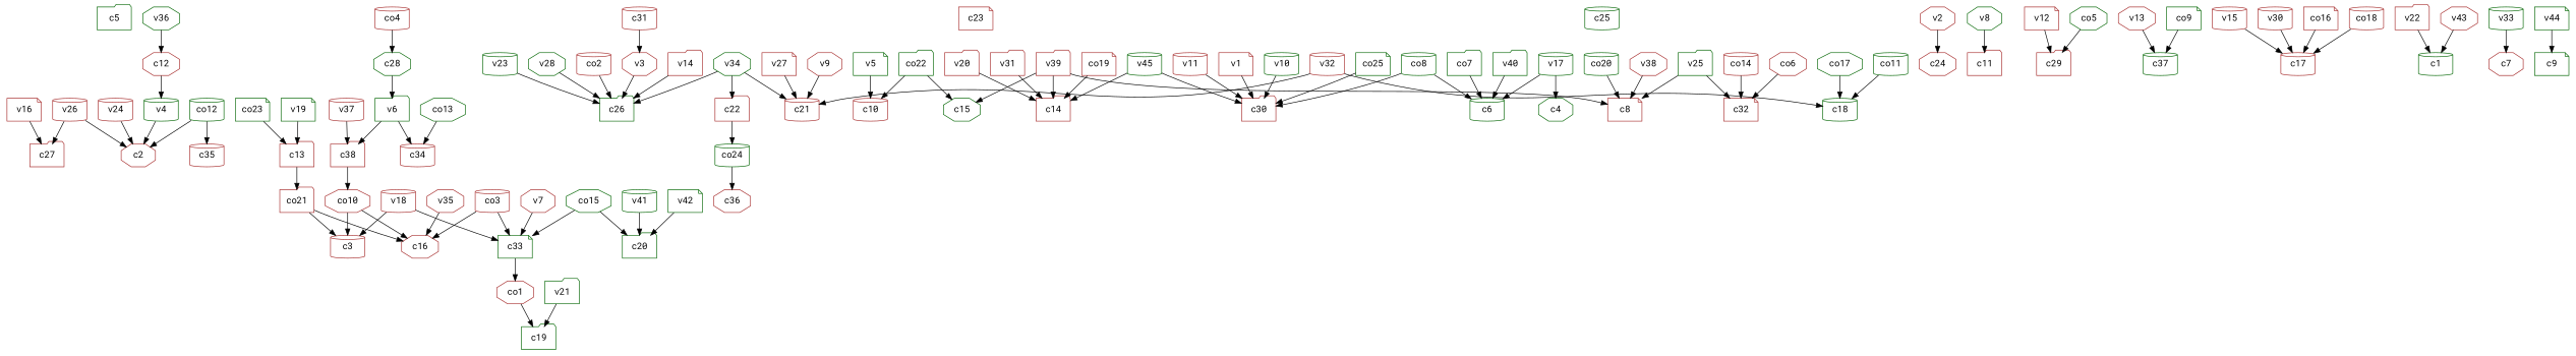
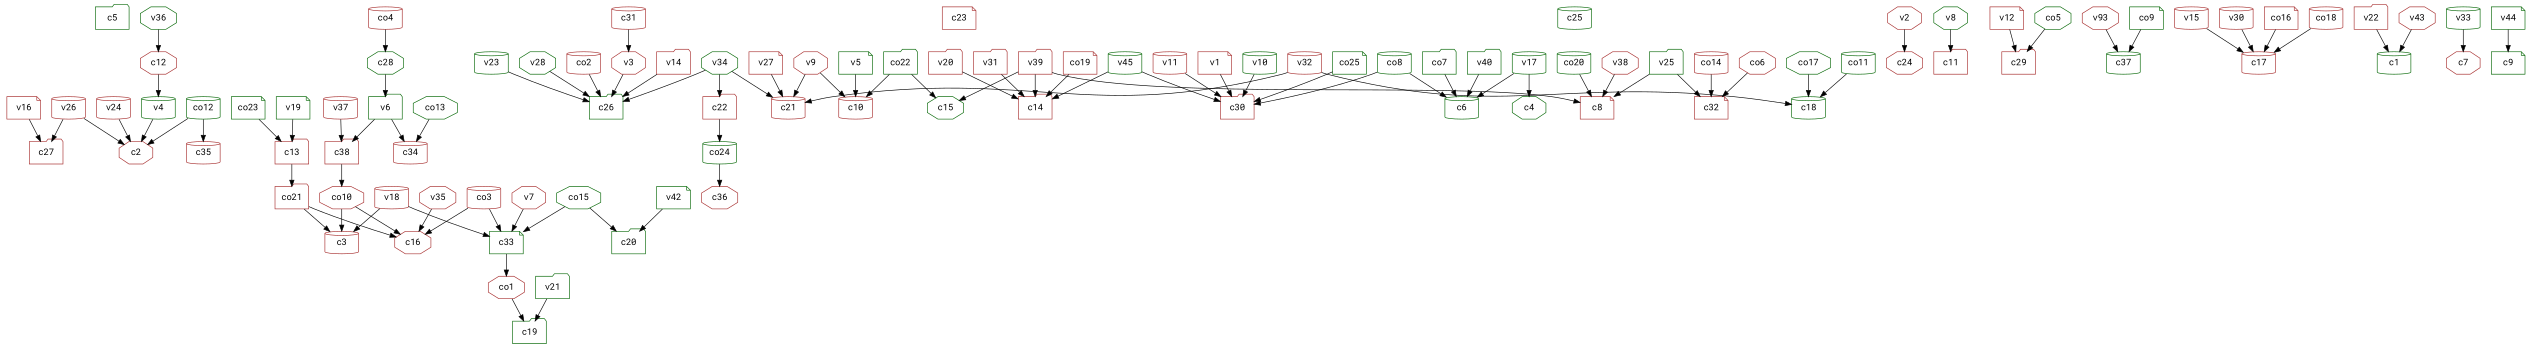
  strict digraph {
    fontname="Roboto Mono"
    node [color=brown fontname="Roboto Mono" shape=cylinder]
    edge [fontname="Roboto Mono" weight=1]
    c5 [color=darkgreen shape=folder]
    c12 [shape=octagon]
    v4 [color=darkgreen]
    c2 [shape=octagon]
    c13 [shape=folder]
    co21 [shape=folder]
    c3
    c16 [shape=octagon]
    c22 [shape=folder]
    co24 [color=darkgreen]
    c36 [shape=octagon]
    c23 [shape=note]
    c25 [color=darkgreen]
    c28 [color=darkgreen shape=octagon]
    v6 [color=darkgreen shape=folder]
    c38 [shape=folder]
    c34
    v3 [shape=octagon]
    c31
    c26 [color=darkgreen shape=folder]
    c33 [color=darkgreen shape=note]
    co1 [shape=octagon]
    c19 [color=darkgreen shape=folder]
    co10 [shape=octagon]
    v1 [shape=note]
    c30 [shape=folder]
    v2 [shape=octagon]
    c24 [shape=octagon]
    v5 [color=darkgreen shape=note]
    c10
    v7 [shape=octagon]
    v8 [color=darkgreen shape=octagon]
    c11 [shape=folder]
    v9 [shape=octagon]
    c21
    v10 [color=darkgreen]
    v11
    v12 [shape=note]
    c29 [shape=folder]
-   v13 [shape=octagon]
+   v13 [shape=octagon label=v93]
    c37 [color=darkgreen]
    v14 [shape=folder]
    v15
    c17
    v16 [shape=note]
    c27 [shape=folder]
    v17 [color=darkgreen]
    c4 [color=darkgreen shape=octagon]
    c6 [color=darkgreen]
    v18
    v19 [color=darkgreen shape=note]
    v20 [shape=folder]
    c14 [shape=folder]
    v21 [color=darkgreen shape=folder]
    v22 [shape=folder]
    c1 [color=darkgreen]
    v23 [color=darkgreen]
    v24
    v25 [color=darkgreen shape=folder]
    c8 [shape=note]
    c32 [shape=note]
    v26
    v27 [shape=note]
    v28 [color=darkgreen shape=octagon]
    c7 [shape=octagon]
    v30
    v31 [shape=folder]
    v32
    c18 [color=darkgreen]
    v33 [color=darkgreen]
    v34 [color=darkgreen shape=octagon]
    v35 [shape=octagon]
    v36 [color=darkgreen shape=octagon]
    v37
    v38 [shape=octagon]
    v39 [shape=folder]
    c15 [color=darkgreen shape=octagon]
    v40 [color=darkgreen shape=folder]
-   v41 [color=darkgreen]
    c20 [color=darkgreen shape=folder]
    v42 [color=darkgreen shape=note]
    v43 [shape=octagon]
    v44 [color=darkgreen shape=note]
    c9 [color=darkgreen shape=note]
    v45 [color=darkgreen]
    co2
    co3
    co4
    co5 [color=darkgreen shape=octagon]
    co6 [shape=octagon]
    co7 [color=darkgreen shape=folder]
    co8 [color=darkgreen]
    co9 [color=darkgreen shape=note]
    co11 [color=darkgreen]
    co12 [color=darkgreen]
    c35
    co13 [color=darkgreen shape=octagon]
    co14
    co15 [color=darkgreen shape=octagon]
    co16 [shape=note]
    co17 [color=darkgreen shape=octagon]
    co18
    co19 [shape=note]
    co20 [color=darkgreen]
    co22 [color=darkgreen shape=folder]
    co23 [color=darkgreen shape=note]
    co25 [color=darkgreen shape=note]
    c12 -> v4
    v4 -> c2
    c13 -> co21
    co21 -> c3
    co21 -> c16
    c22 -> co24
    co24 -> c36
    c28 -> v6
    v6 -> c38
    v6 -> c34
    c38 -> co10
    v3 -> c26
    c31 -> v3
    c33 -> co1
    co1 -> c19
    co10 -> c3
    co10 -> c16
    v1 -> c30
    v2 -> c24
    v5 -> c10
    v7 -> c33
    v8 -> c11
+   v9 -> c10
    v9 -> c21
    v10 -> c30
    v11 -> c30
    v12 -> c29
    v13 -> c37
    v14 -> c26
    v15 -> c17
    v16 -> c27
    v17 -> c4
    v17 -> c6
    v18 -> c3
    v18 -> c33
    v19 -> c13
    v20 -> c14
    v21 -> c19
    v22 -> c1
    v23 -> c26
    v24 -> c2
    v25 -> c8
    v25 -> c32
    v26 -> c2
    v26 -> c27
    v27 -> c21
    v28 -> c26
    v30 -> c17
    v31 -> c14
    v32 -> c21
    v32 -> c18
    v33 -> c7
    v34 -> c22
    v34 -> c26
    v34 -> c21
    v35 -> c16
    v36 -> c12
    v37 -> c38
    v38 -> c8
    v39 -> c14
    v39 -> c8
    v39 -> c15
    v40 -> c6
-   v41 -> c20
    v42 -> c20
    v43 -> c1
    v44 -> c9
    v45 -> c30
    v45 -> c14
    co2 -> c26
    co3 -> c16
    co3 -> c33
    co4 -> c28
    co5 -> c29
    co6 -> c32
    co7 -> c6
    co8 -> c30
    co8 -> c6
    co9 -> c37
    co11 -> c18
    co12 -> c2
    co12 -> c35
    co13 -> c34
    co14 -> c32
    co15 -> c33
    co15 -> c20
    co16 -> c17
    co17 -> c18
    co18 -> c17
    co19 -> c14
    co20 -> c8
    co22 -> c10
    co22 -> c15
    co23 -> c13
    co25 -> c30
  }
